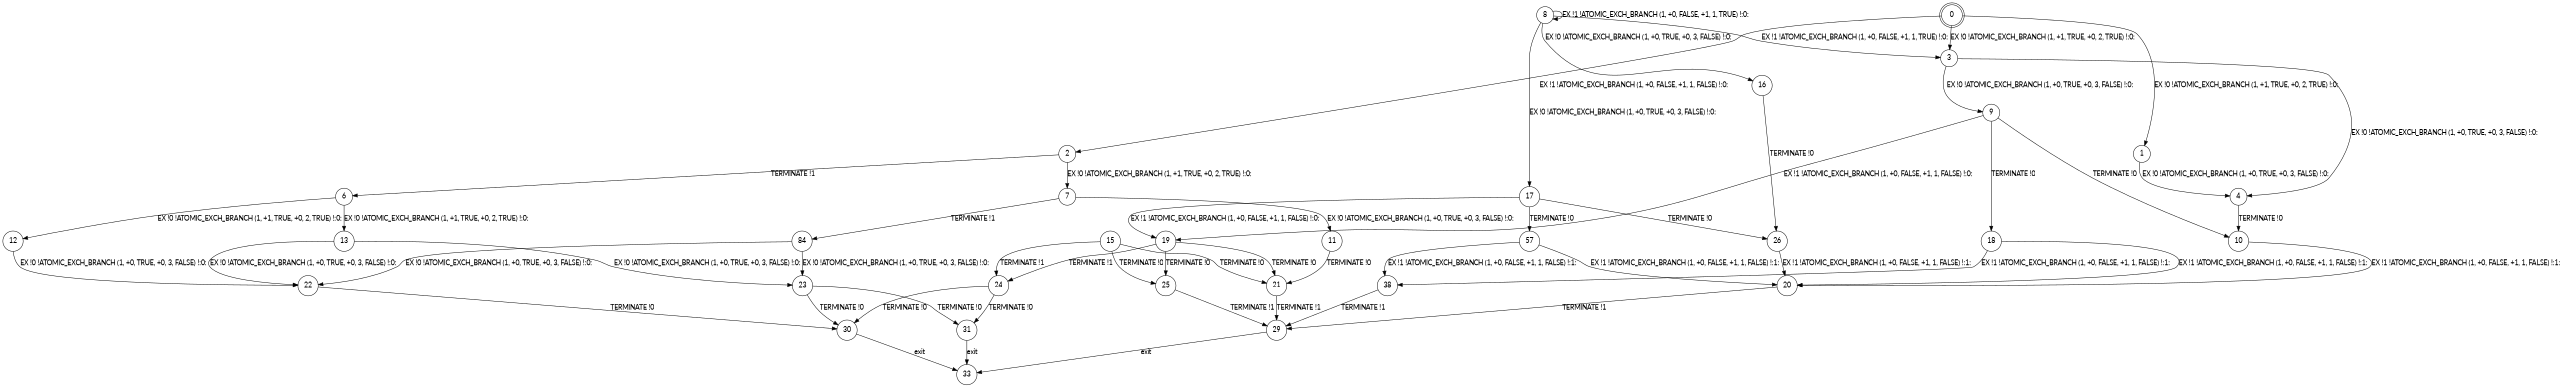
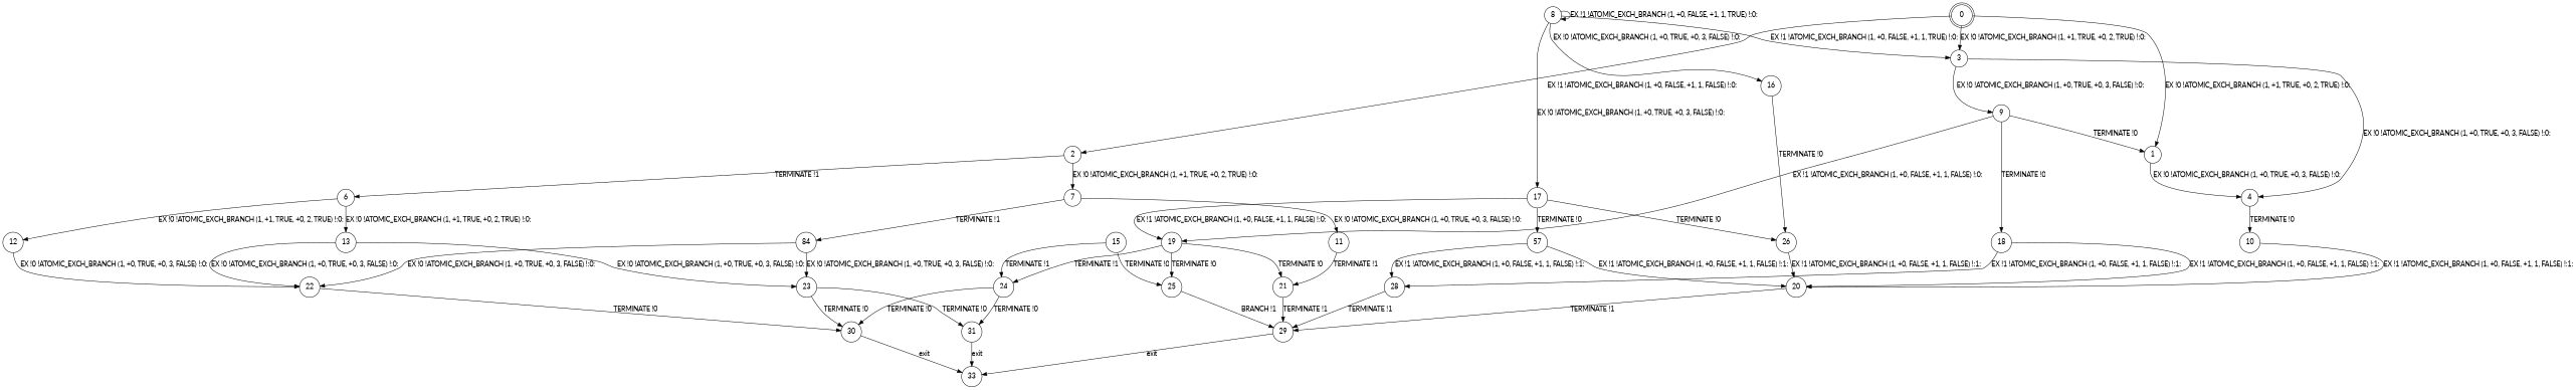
  digraph {
    fontname=Lato
    node [fontname=Lato shape=circle]
    edge [fontname=Lato]
    0 [peripheries=2]
    1
    2
    3
    4
    6
    7
    9
    10
    12
    13
    11
    n13 [label=84]
    8
    16
    17
    18
    19
    20
    21
    22
    23
    15
    24
    25
    26
    n27 [label=57]
-   28 [label=38]
+   28
    29
    30
    31
    33
    0 -> 1 [label="EX !0 !ATOMIC_EXCH_BRANCH (1, +1, TRUE, +0, 2, TRUE) !:0:"]
    0 -> 2 [label="EX !1 !ATOMIC_EXCH_BRANCH (1, +0, FALSE, +1, 1, FALSE) !:0:"]
    0 -> 3 [label="EX !0 !ATOMIC_EXCH_BRANCH (1, +1, TRUE, +0, 2, TRUE) !:0:"]
    1 -> 4 [label="EX !0 !ATOMIC_EXCH_BRANCH (1, +0, TRUE, +0, 3, FALSE) !:0:"]
    2 -> 6 [label="TERMINATE !1"]
    2 -> 7 [label="EX !0 !ATOMIC_EXCH_BRANCH (1, +1, TRUE, +0, 2, TRUE) !:0:"]
    3 -> 4 [label="EX !0 !ATOMIC_EXCH_BRANCH (1, +0, TRUE, +0, 3, FALSE) !:0:"]
    3 -> 9 [label="EX !0 !ATOMIC_EXCH_BRANCH (1, +0, TRUE, +0, 3, FALSE) !:0:"]
    4 -> 10 [label="TERMINATE !0"]
    6 -> 12 [label="EX !0 !ATOMIC_EXCH_BRANCH (1, +1, TRUE, +0, 2, TRUE) !:0:"]
    6 -> 13 [label="EX !0 !ATOMIC_EXCH_BRANCH (1, +1, TRUE, +0, 2, TRUE) !:0:"]
    7 -> 11 [label="EX !0 !ATOMIC_EXCH_BRANCH (1, +0, TRUE, +0, 3, FALSE) !:0:"]
    7 -> n13 [label="TERMINATE !1"]
-   9 -> 10 [label="TERMINATE !0"]
+   9 -> 1 [label="TERMINATE !0"]
    9 -> 18 [label="TERMINATE !0"]
    9 -> 19 [label="EX !1 !ATOMIC_EXCH_BRANCH (1, +0, FALSE, +1, 1, FALSE) !:0:"]
    10 -> 20 [label="EX !1 !ATOMIC_EXCH_BRANCH (1, +0, FALSE, +1, 1, FALSE) !:1:"]
    12 -> 22 [label="EX !0 !ATOMIC_EXCH_BRANCH (1, +0, TRUE, +0, 3, FALSE) !:0:"]
    13 -> 22 [label="EX !0 !ATOMIC_EXCH_BRANCH (1, +0, TRUE, +0, 3, FALSE) !:0:"]
    13 -> 23 [label="EX !0 !ATOMIC_EXCH_BRANCH (1, +0, TRUE, +0, 3, FALSE) !:0:"]
-   11 -> 21 [label="TERMINATE !0"]
+   11 -> 21 [label="TERMINATE !1"]
    n13 -> 22 [label="EX !0 !ATOMIC_EXCH_BRANCH (1, +0, TRUE, +0, 3, FALSE) !:0:"]
    n13 -> 23 [label="EX !0 !ATOMIC_EXCH_BRANCH (1, +0, TRUE, +0, 3, FALSE) !:0:"]
    8 -> 3 [label="EX !1 !ATOMIC_EXCH_BRANCH (1, +0, FALSE, +1, 1, TRUE) !:0:"]
    8 -> 8 [label="EX !1 !ATOMIC_EXCH_BRANCH (1, +0, FALSE, +1, 1, TRUE) !:0:"]
    8 -> 16 [label="EX !0 !ATOMIC_EXCH_BRANCH (1, +0, TRUE, +0, 3, FALSE) !:0:"]
    8 -> 17 [label="EX !0 !ATOMIC_EXCH_BRANCH (1, +0, TRUE, +0, 3, FALSE) !:0:"]
    16 -> 26 [label="TERMINATE !0"]
    17 -> 19 [label="EX !1 !ATOMIC_EXCH_BRANCH (1, +0, FALSE, +1, 1, FALSE) !:0:"]
    17 -> 26 [label="TERMINATE !0"]
    17 -> n27 [label="TERMINATE !0"]
    18 -> 20 [label="EX !1 !ATOMIC_EXCH_BRANCH (1, +0, FALSE, +1, 1, FALSE) !:1:"]
    18 -> 28 [label="EX !1 !ATOMIC_EXCH_BRANCH (1, +0, FALSE, +1, 1, FALSE) !:1:"]
    19 -> 21 [label="TERMINATE !0"]
    19 -> 24 [label="TERMINATE !1"]
    19 -> 25 [label="TERMINATE !0"]
    20 -> 29 [label="TERMINATE !1"]
    21 -> 29 [label="TERMINATE !1"]
    22 -> 30 [label="TERMINATE !0"]
    23 -> 30 [label="TERMINATE !0"]
    23 -> 31 [label="TERMINATE !0"]
-   15 -> 21 [label="TERMINATE !0"]
    15 -> 24 [label="TERMINATE !1"]
    15 -> 25 [label="TERMINATE !0"]
    24 -> 30 [label="TERMINATE !0"]
    24 -> 31 [label="TERMINATE !0"]
-   25 -> 29 [label="TERMINATE !1"]
+   25 -> 29 [label="BRANCH !1"]
    26 -> 20 [label="EX !1 !ATOMIC_EXCH_BRANCH (1, +0, FALSE, +1, 1, FALSE) !:1:"]
    n27 -> 20 [label="EX !1 !ATOMIC_EXCH_BRANCH (1, +0, FALSE, +1, 1, FALSE) !:1:"]
    n27 -> 28 [label="EX !1 !ATOMIC_EXCH_BRANCH (1, +0, FALSE, +1, 1, FALSE) !:1:"]
    28 -> 29 [label="TERMINATE !1"]
    29 -> 33 [label=exit]
    30 -> 33 [label=exit]
    31 -> 33 [label=exit]
  }
